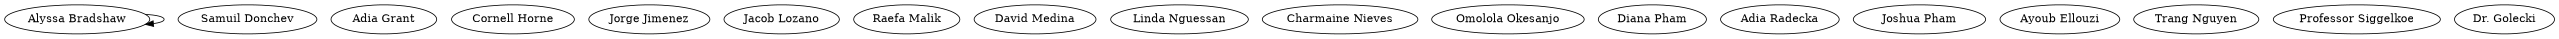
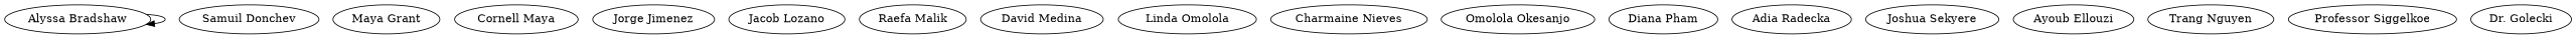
  digraph {
    n1 [label="Alyssa Bradshaw"]
    n2 [label="Samuil Donchev"]
-   n3 [label="Adia Grant"]
-   n4 [label="Cornell Horne"]
+   n3 [label="Maya Grant"]
+   n4 [label="Cornell Maya"]
    n5 [label="Jorge Jimenez"]
    n6 [label="Jacob Lozano"]
    n7 [label="Raefa Malik"]
    n8 [label="David Medina"]
-   n9 [label="Linda Nguessan"]
+   n9 [label="Linda Omolola"]
    n10 [label="Charmaine Nieves"]
    n11 [label="Omolola Okesanjo"]
    n12 [label="Diana Pham"]
    n13 [label="Adia Radecka"]
-   n14 [label="Joshua Pham"]
+   n14 [label="Joshua Sekyere"]
    n15 [label="Ayoub Ellouzi"]
    n16 [label="Trang Nguyen"]
    n17 [label="Professor Siggelkoe"]
    n18 [label="Dr. Golecki"]
    n1 -> n1
  }
